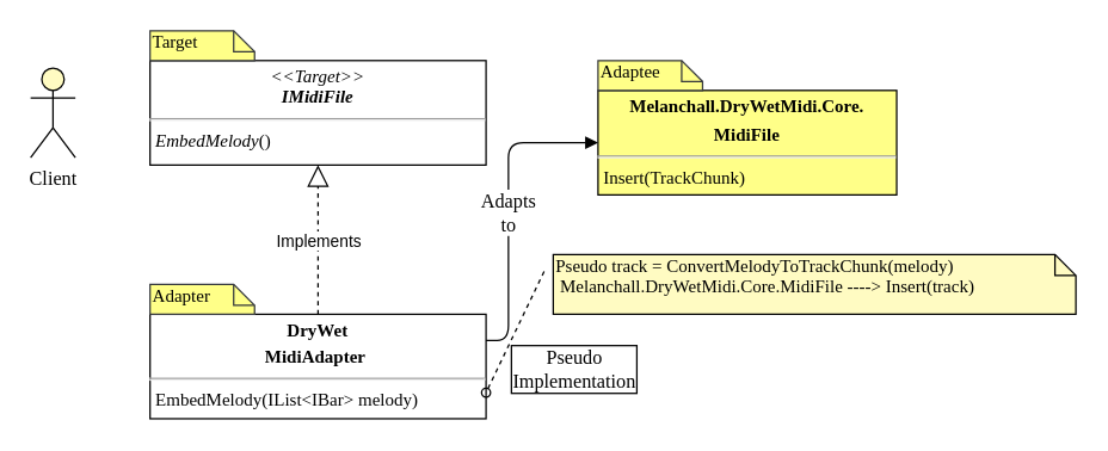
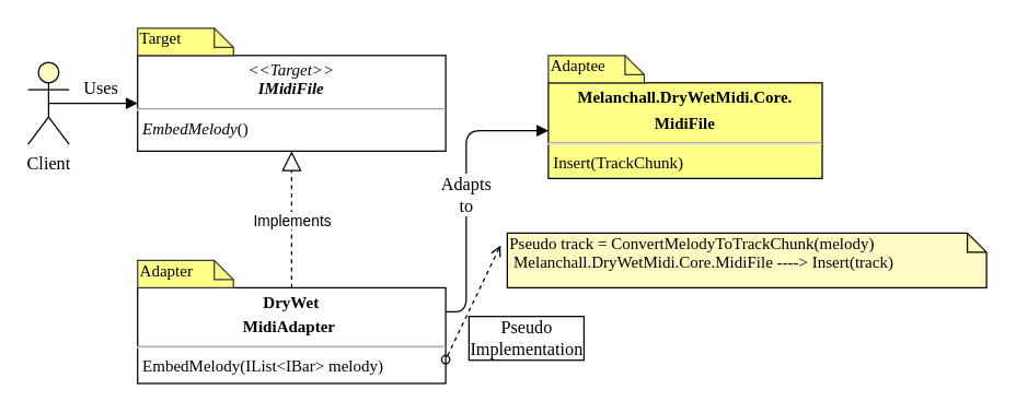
  <mxCell id="0" />
  <mxCell id="1" parent="0" />
  <mxCell id="2" value="&lt;p style=&quot;margin: 4px 0px 0px ; text-align: center&quot;&gt;&lt;b&gt;&lt;font style=&quot;font-size: 12px&quot;&gt;&lt;span style=&quot;line-height: 115%&quot;&gt;Melanchall.DryWetMidi&lt;/span&gt;&lt;span style=&quot;line-height: 115%&quot;&gt;.Core.&lt;/span&gt;&lt;/font&gt;&lt;/b&gt;&lt;/p&gt;&lt;p style=&quot;margin: 4px 0px 0px ; text-align: center&quot;&gt;&lt;b&gt;&lt;span style=&quot;line-height: 115%&quot;&gt;&lt;font style=&quot;font-size: 12px&quot;&gt;MidiFile&lt;/font&gt;&lt;/span&gt;&lt;/b&gt;&lt;/p&gt;&lt;hr&gt;&lt;p style=&quot;margin: 0px 0px 0px 4px&quot;&gt;Insert(TrackChunk)&lt;/p&gt;" style="verticalAlign=top;align=left;overflow=fill;fontSize=12;fontFamily=Verdana;html=1;fillColor=#ffff88;" vertex="1" parent="1"><mxGeometry x="400" y="60" width="200" height="70" as="geometry" /></mxCell>
  <mxCell id="3" value="&lt;p style=&quot;margin: 4px 0px 0px ; text-align: center&quot;&gt;&lt;span&gt;&lt;b&gt;DryWet&lt;/b&gt;&lt;/span&gt;&lt;/p&gt;&lt;p style=&quot;margin: 4px 0px 0px ; text-align: center&quot;&gt;&lt;span&gt;&lt;b&gt;MidiAdapter&amp;nbsp;&lt;/b&gt;&lt;/span&gt;&lt;/p&gt;&lt;hr style=&quot;font-size: 12px&quot;&gt;&lt;p style=&quot;margin: 0px 0px 0px 4px&quot;&gt;EmbedMelody(IList&amp;lt;IBar&amp;gt; melody)&lt;br&gt;&lt;/p&gt;" style="verticalAlign=top;align=left;overflow=fill;fontSize=12;fontFamily=Verdana;html=1;" vertex="1" parent="1"><mxGeometry x="100" y="210" width="225" height="70" as="geometry" /></mxCell>
  <mxCell id="4" value="&lt;p style=&quot;margin: 4px 0px 0px ; text-align: center&quot;&gt;&lt;font style=&quot;font-size: 12px&quot;&gt;&lt;i&gt;&amp;lt;&amp;lt;Target&amp;gt;&amp;gt;&lt;/i&gt;&lt;br&gt;&lt;b&gt;&lt;i&gt;IMidiFile&lt;/i&gt;&lt;/b&gt;&lt;/font&gt;&lt;/p&gt;&lt;hr&gt;&lt;p style=&quot;margin: 0px 0px 0px 4px&quot;&gt;&lt;i&gt;EmbedMelody&lt;/i&gt;()&lt;/p&gt;" style="verticalAlign=top;align=left;overflow=fill;fontSize=12;fontFamily=Verdana;html=1;" vertex="1" parent="1"><mxGeometry x="100" y="40" width="225" height="70" as="geometry" /></mxCell>
  <mxCell id="5" value="" style="endArrow=block;dashed=1;endFill=0;endSize=12;html=1;entryX=0.5;entryY=1;entryDx=0;entryDy=0;exitX=0.5;exitY=0;exitDx=0;exitDy=0;" edge="1" parent="1" source="3" target="4"><mxGeometry width="160" relative="1" as="geometry"><mxPoint x="325" y="240" as="sourcePoint" /><mxPoint x="485" y="240" as="targetPoint" /></mxGeometry></mxCell>
  <mxCell id="6" value="Implements" style="edgeLabel;html=1;align=center;verticalAlign=middle;resizable=0;points=[];" vertex="1" connectable="0" parent="5"><mxGeometry x="-0.456" y="1" relative="1" as="geometry"><mxPoint x="1" y="-23" as="offset" /></mxGeometry></mxCell>
  <mxCell id="7" value="Pseudo track = ConvertMelodyToTrackChunk(melody)&lt;br&gt;&amp;nbsp;Melanchall.DryWetMidi.Core.MidiFile ----&amp;gt; Insert(track)" style="shape=note;whiteSpace=wrap;html=1;size=14;verticalAlign=top;align=left;spacingTop=-6;fontFamily=Comic Sans MS;fillColor=#FFFBC2;" vertex="1" parent="1"><mxGeometry x="370" y="170" width="350" height="40" as="geometry" /></mxCell>
- <mxCell id="8" value="" style="endArrow=none;dashed=1;html=1;fontFamily=Comic Sans MS;exitX=1;exitY=0.75;exitDx=0;exitDy=0;entryX=-0.014;entryY=0.22;entryDx=0;entryDy=0;entryPerimeter=0;startArrow=oval;startFill=0;" edge="1" parent="1" source="3" target="7"><mxGeometry width="50" height="50" relative="1" as="geometry"><mxPoint x="410" y="150" as="sourcePoint" /><mxPoint x="460" y="100" as="targetPoint" /></mxGeometry></mxCell>
+ <mxCell id="8" value="" style="endArrow=open;dashed=1;html=1;fontFamily=Comic Sans MS;exitX=1;exitY=0.75;exitDx=0;exitDy=0;entryX=-0.014;entryY=0.22;entryDx=0;entryDy=0;entryPerimeter=0;startArrow=oval;startFill=0;" edge="1" parent="1" source="3" target="7"><mxGeometry width="50" height="50" relative="1" as="geometry"><mxPoint x="410" y="150" as="sourcePoint" /><mxPoint x="460" y="100" as="targetPoint" /></mxGeometry></mxCell>
  <mxCell id="9" value="&lt;span&gt;Pseudo &lt;br&gt;Implementation&lt;/span&gt;" style="edgeLabel;html=1;align=center;verticalAlign=middle;resizable=0;points=[];fontSize=13;fontFamily=Comic Sans MS;labelBorderColor=#000000;fontStyle=0" vertex="1" connectable="0" parent="8"><mxGeometry x="-0.416" y="-2" relative="1" as="geometry"><mxPoint x="45.45" y="7.93" as="offset" /></mxGeometry></mxCell>
  <mxCell id="10" value="Adapter" style="shape=note;whiteSpace=wrap;html=1;size=14;verticalAlign=top;align=left;spacingTop=-6;fontFamily=Comic Sans MS;fillColor=#ffff88;strokeColor=#36393d;" vertex="1" parent="1"><mxGeometry x="100" y="190" width="70" height="20" as="geometry" /></mxCell>
  <mxCell id="11" value="Target" style="shape=note;whiteSpace=wrap;html=1;size=14;verticalAlign=top;align=left;spacingTop=-6;fontFamily=Comic Sans MS;fillColor=#ffff88;strokeColor=#36393d;" vertex="1" parent="1"><mxGeometry x="100" y="20" width="70" height="20" as="geometry" /></mxCell>
  <mxCell id="12" value="Adaptee" style="shape=note;whiteSpace=wrap;html=1;size=14;verticalAlign=top;align=left;spacingTop=-6;fontFamily=Comic Sans MS;fillColor=#ffff88;strokeColor=#36393d;" vertex="1" parent="1"><mxGeometry x="400" y="40" width="70" height="20" as="geometry" /></mxCell>
  <mxCell id="13" value="&lt;div style=&quot;text-align: center&quot;&gt;Adapts&lt;/div&gt;&lt;div style=&quot;text-align: center&quot;&gt;to&lt;/div&gt;" style="endArrow=block;endFill=1;html=1;edgeStyle=orthogonalEdgeStyle;align=left;verticalAlign=top;fontFamily=Comic Sans MS;fontSize=13;entryX=0;entryY=0.5;entryDx=0;entryDy=0;exitX=1;exitY=0.25;exitDx=0;exitDy=0;" edge="1" parent="1" source="3" target="2"><mxGeometry x="0.181" y="20" relative="1" as="geometry"><mxPoint x="360" y="110" as="sourcePoint" /><mxPoint x="520" y="110" as="targetPoint" /><Array as="points"><mxPoint x="340" y="228" /><mxPoint x="340" y="95" /></Array><mxPoint as="offset" /></mxGeometry></mxCell>
  <mxCell id="14" value="Client" style="shape=umlActor;verticalLabelPosition=bottom;verticalAlign=top;html=1;fillColor=#FFFBC2;fontFamily=Comic Sans MS;fontSize=13;" vertex="1" parent="1"><mxGeometry x="20" y="45" width="30" height="60" as="geometry" /></mxCell>
+ <mxCell id="15" value="Uses" style="endArrow=block;endFill=1;html=1;align=left;verticalAlign=top;fontFamily=Comic Sans MS;fontSize=13;entryX=0;entryY=0.5;entryDx=0;entryDy=0;exitX=0.5;exitY=0.5;exitDx=0;exitDy=0;exitPerimeter=0;" edge="1" parent="1" source="14" target="4"><mxGeometry x="-0.263" y="25" relative="1" as="geometry"><mxPoint x="290" y="120" as="sourcePoint" /><mxPoint x="450" y="120" as="targetPoint" /><mxPoint as="offset" /></mxGeometry></mxCell>
